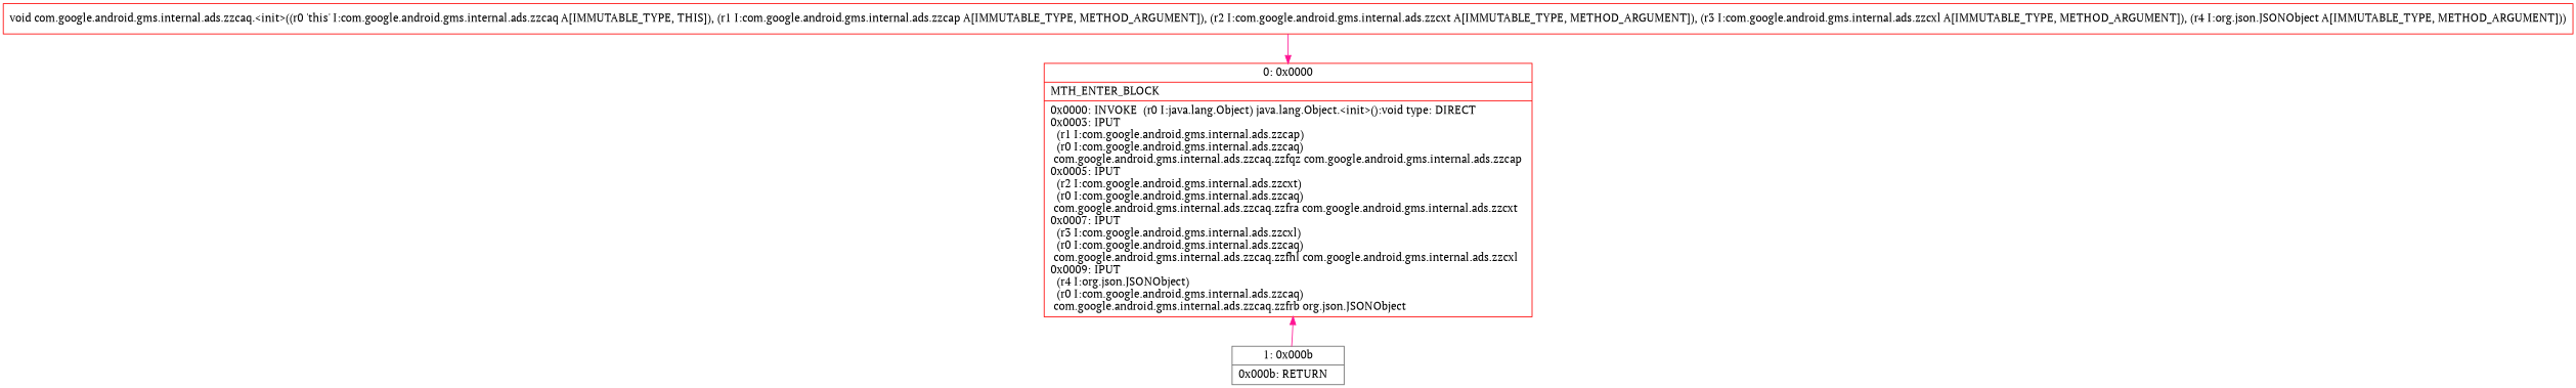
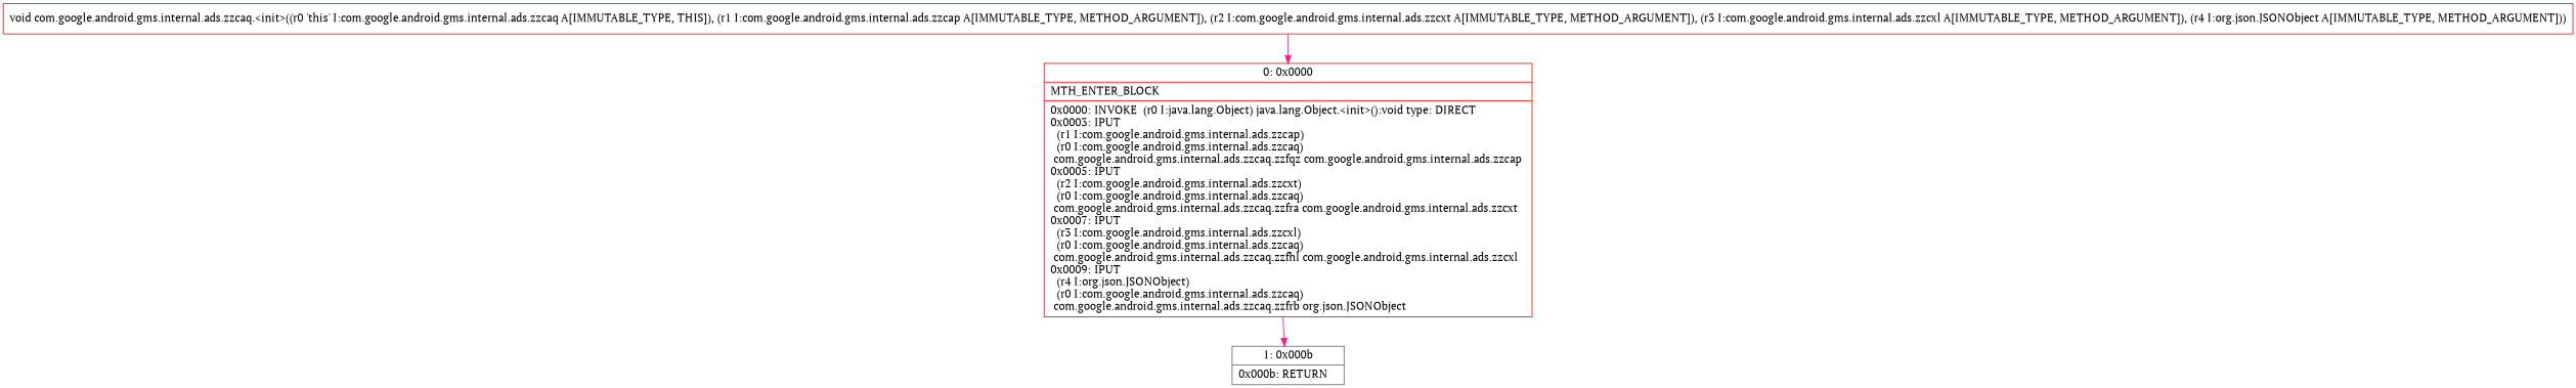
  digraph {
    fontname="PT Serif"
    node [shape=record color=red fontname="PT Serif"]
    edge [color=deeppink fontname="PT Serif"]
    n1 [label="{0\:\ 0x0000|MTH_ENTER_BLOCK\l|0x0000: INVOKE  (r0 I:java.lang.Object) java.lang.Object.\<init\>():void type: DIRECT \l0x0003: IPUT  \l  (r1 I:com.google.android.gms.internal.ads.zzcap)\l  (r0 I:com.google.android.gms.internal.ads.zzcaq)\l com.google.android.gms.internal.ads.zzcaq.zzfqz com.google.android.gms.internal.ads.zzcap \l0x0005: IPUT  \l  (r2 I:com.google.android.gms.internal.ads.zzcxt)\l  (r0 I:com.google.android.gms.internal.ads.zzcaq)\l com.google.android.gms.internal.ads.zzcaq.zzfra com.google.android.gms.internal.ads.zzcxt \l0x0007: IPUT  \l  (r3 I:com.google.android.gms.internal.ads.zzcxl)\l  (r0 I:com.google.android.gms.internal.ads.zzcaq)\l com.google.android.gms.internal.ads.zzcaq.zzfhl com.google.android.gms.internal.ads.zzcxl \l0x0009: IPUT  \l  (r4 I:org.json.JSONObject)\l  (r0 I:com.google.android.gms.internal.ads.zzcaq)\l com.google.android.gms.internal.ads.zzcaq.zzfrb org.json.JSONObject \l}"]
    n2 [label="{1\:\ 0x000b|0x000b: RETURN   \l}" color=gray40]
    n3 [label="{void com.google.android.gms.internal.ads.zzcaq.\<init\>((r0 'this' I:com.google.android.gms.internal.ads.zzcaq A[IMMUTABLE_TYPE, THIS]), (r1 I:com.google.android.gms.internal.ads.zzcap A[IMMUTABLE_TYPE, METHOD_ARGUMENT]), (r2 I:com.google.android.gms.internal.ads.zzcxt A[IMMUTABLE_TYPE, METHOD_ARGUMENT]), (r3 I:com.google.android.gms.internal.ads.zzcxl A[IMMUTABLE_TYPE, METHOD_ARGUMENT]), (r4 I:org.json.JSONObject A[IMMUTABLE_TYPE, METHOD_ARGUMENT])) }"]
-   n2 -> n1
+   n1 -> n2
    n3 -> n1
  }
